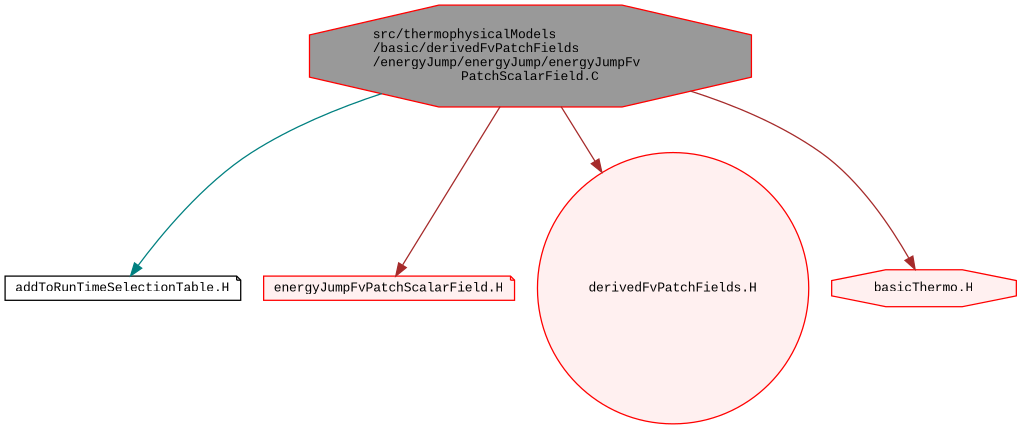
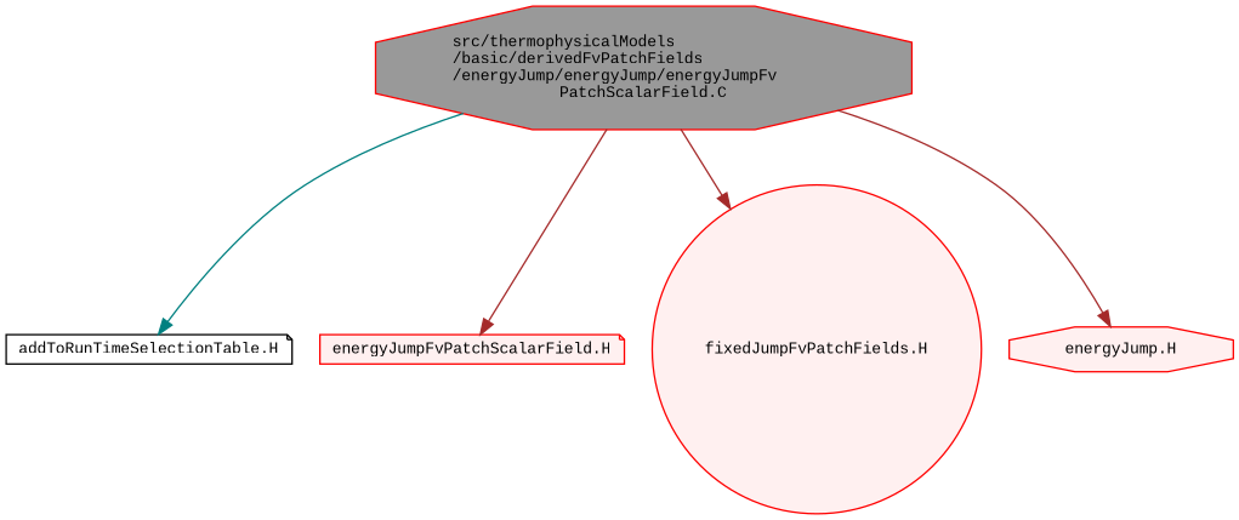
  digraph {
    fontname="Liberation Mono"
    node [color=red fillcolor="#FFF0F0" fontname="Liberation Mono" fontsize=10 shape=octagon style=filled]
    edge [color=brown fontname="Liberation Mono" fontsize=10 labelfontname=Helvetica labelfontsize=10 style=solid]
    n1 [fillcolor=grey60 fontcolor=black height=0.2 label="src/thermophysicalModels\l/basic/derivedFvPatchFields\l/energyJump/energyJump/energyJumpFv\lPatchScalarField.C" width=0.4]
    n2 [color=black fillcolor=white height=0.2 label="addToRunTimeSelectionTable.H" shape=note width=0.4]
    n3 [height=0.2 label="energyJumpFvPatchScalarField.H" shape=note width=0.4]
-   n4 [height=0.2 label="derivedFvPatchFields.H" shape=circle width=0.4]
-   n5 [height=0.2 label="basicThermo.H" width=0.4]
+   n4 [height=0.2 label="fixedJumpFvPatchFields.H" shape=circle width=0.4]
+   n5 [height=0.2 label="energyJump.H" width=0.4]
    n1 -> n2 [color=teal]
    n1 -> n3
    n1 -> n4
    n1 -> n5
  }
